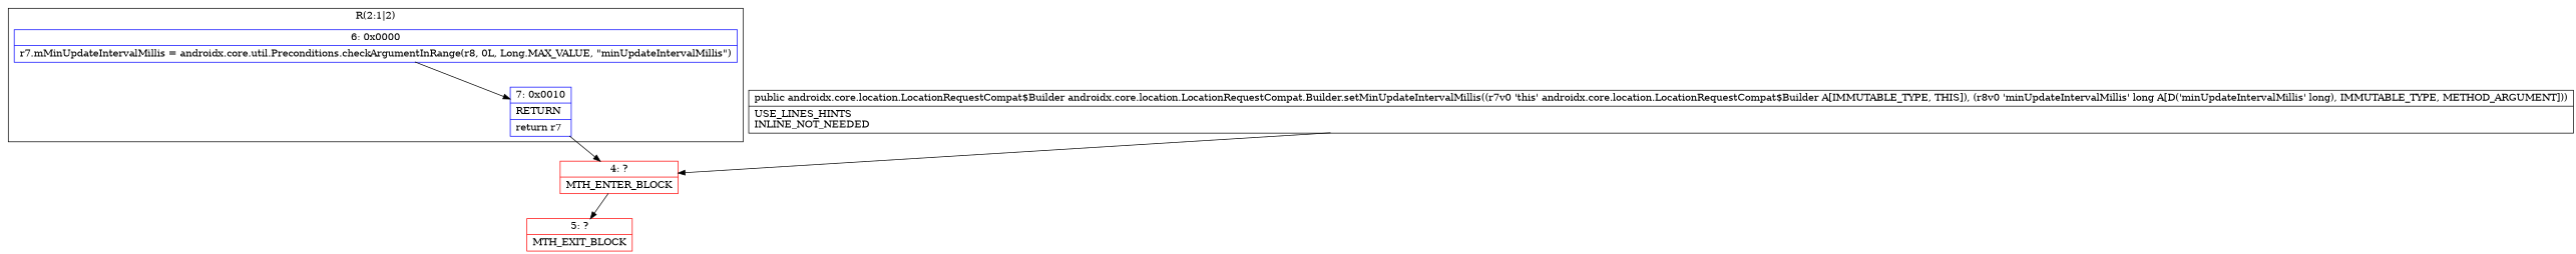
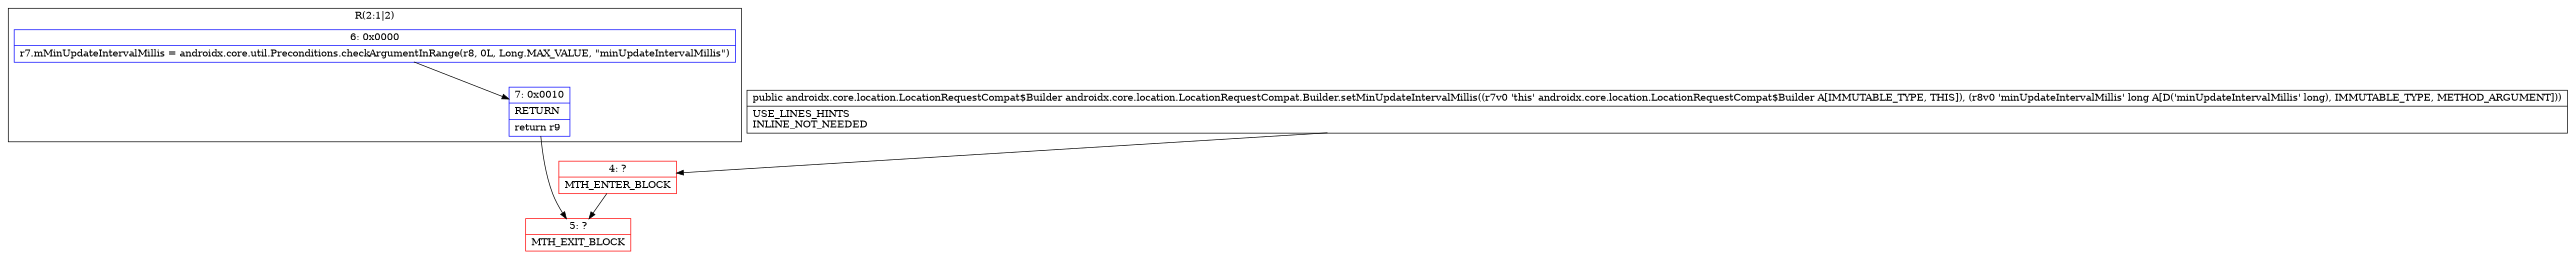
  digraph {
    node [color=blue shape=record]
    n1 [label="{6\:\ 0x0000|r7.mMinUpdateIntervalMillis = androidx.core.util.Preconditions.checkArgumentInRange(r8, 0L, Long.MAX_VALUE, \"minUpdateIntervalMillis\")\l}"]
-   n2 [label="{7\:\ 0x0010|RETURN\l|return r7\l}"]
+   n2 [label="{7\:\ 0x0010|RETURN\l|return r9\l}"]
    n3 [color=red label="{5\:\ ?|MTH_EXIT_BLOCK\l}"]
    n4 [color=red label="{4\:\ ?|MTH_ENTER_BLOCK\l}"]
    n5 [label="{public androidx.core.location.LocationRequestCompat$Builder androidx.core.location.LocationRequestCompat.Builder.setMinUpdateIntervalMillis((r7v0 'this' androidx.core.location.LocationRequestCompat$Builder A[IMMUTABLE_TYPE, THIS]), (r8v0 'minUpdateIntervalMillis' long A[D('minUpdateIntervalMillis' long), IMMUTABLE_TYPE, METHOD_ARGUMENT]))  | USE_LINES_HINTS\lINLINE_NOT_NEEDED\l}" color=""]
    subgraph cluster_1 {
      label="R(2:1|2)"
      n1
      n2
    }
    n1 -> n2
-   n2 -> n4
+   n2 -> n3
    n4 -> n3
    n5 -> n4
  }
